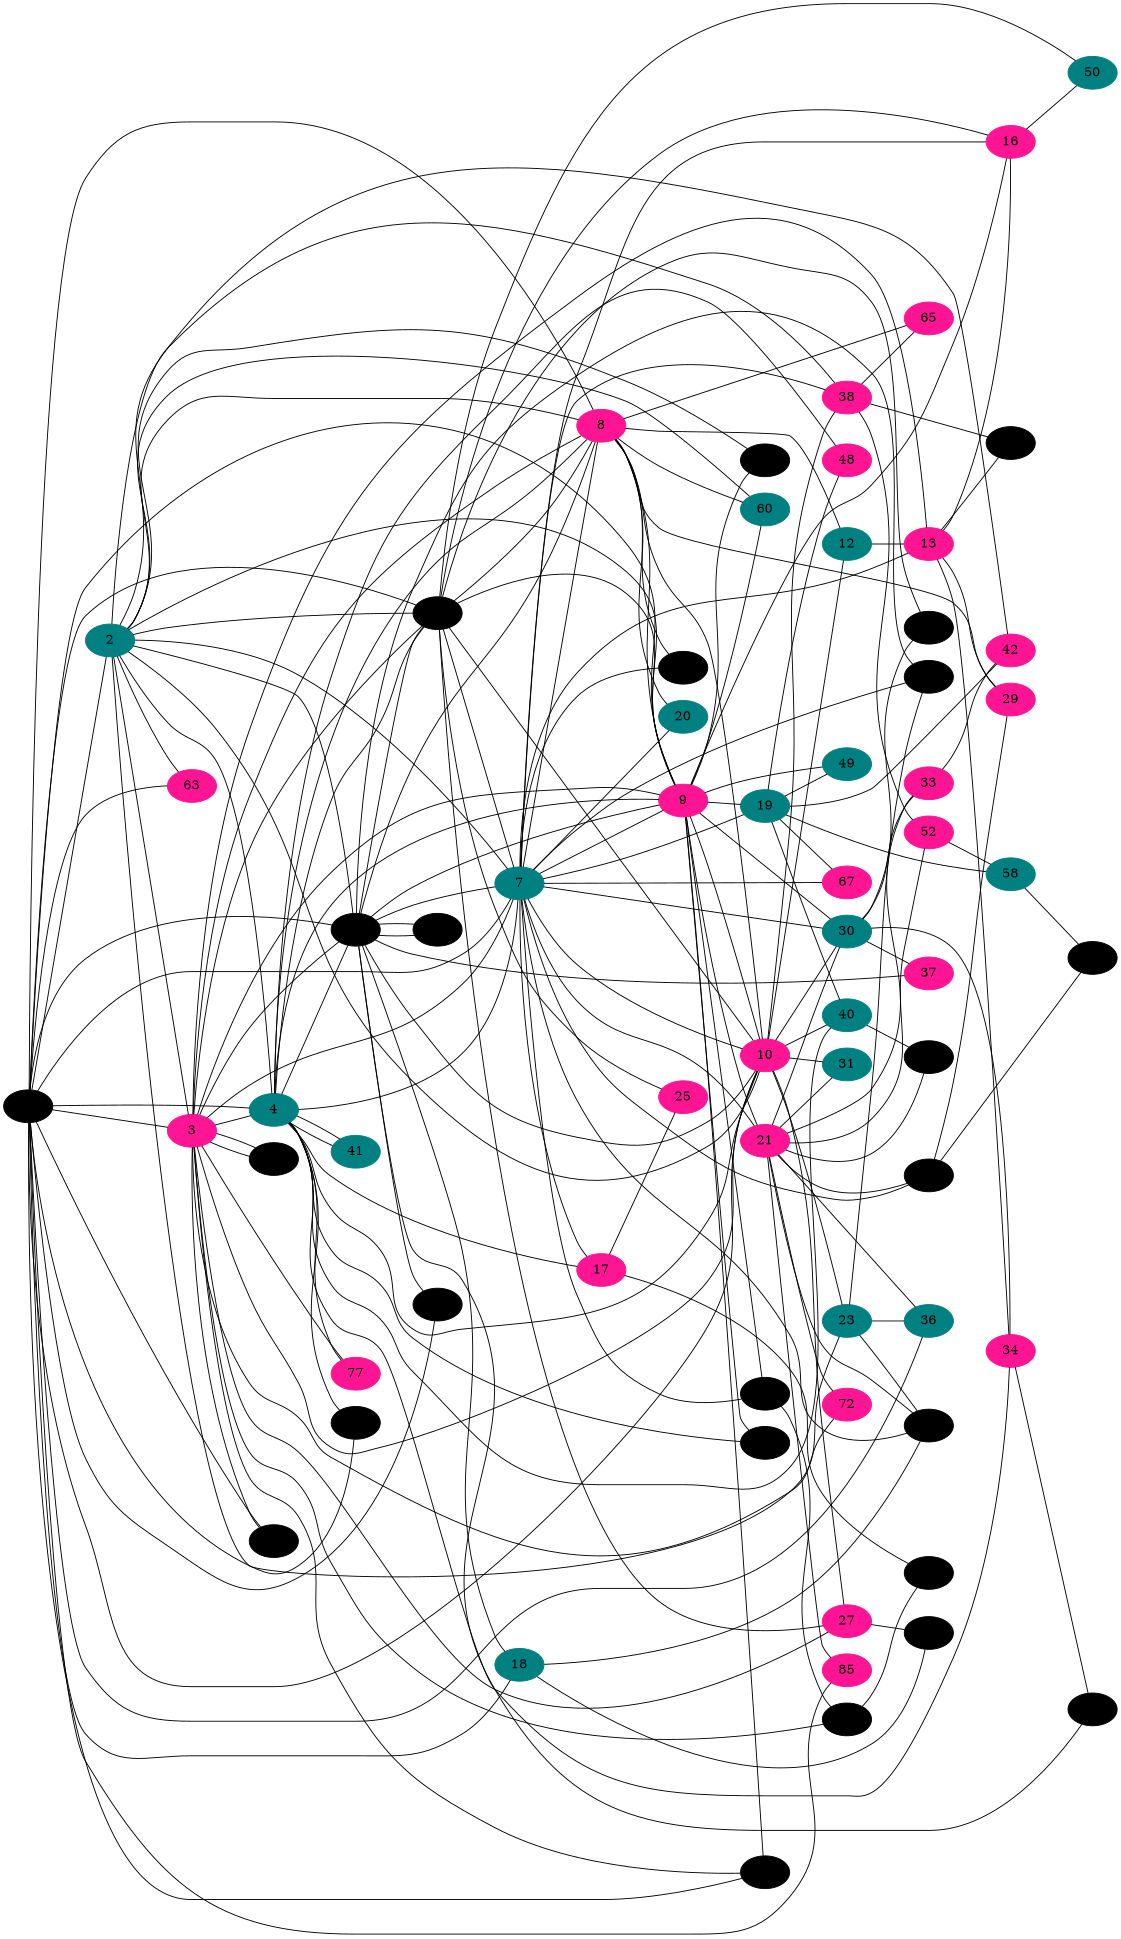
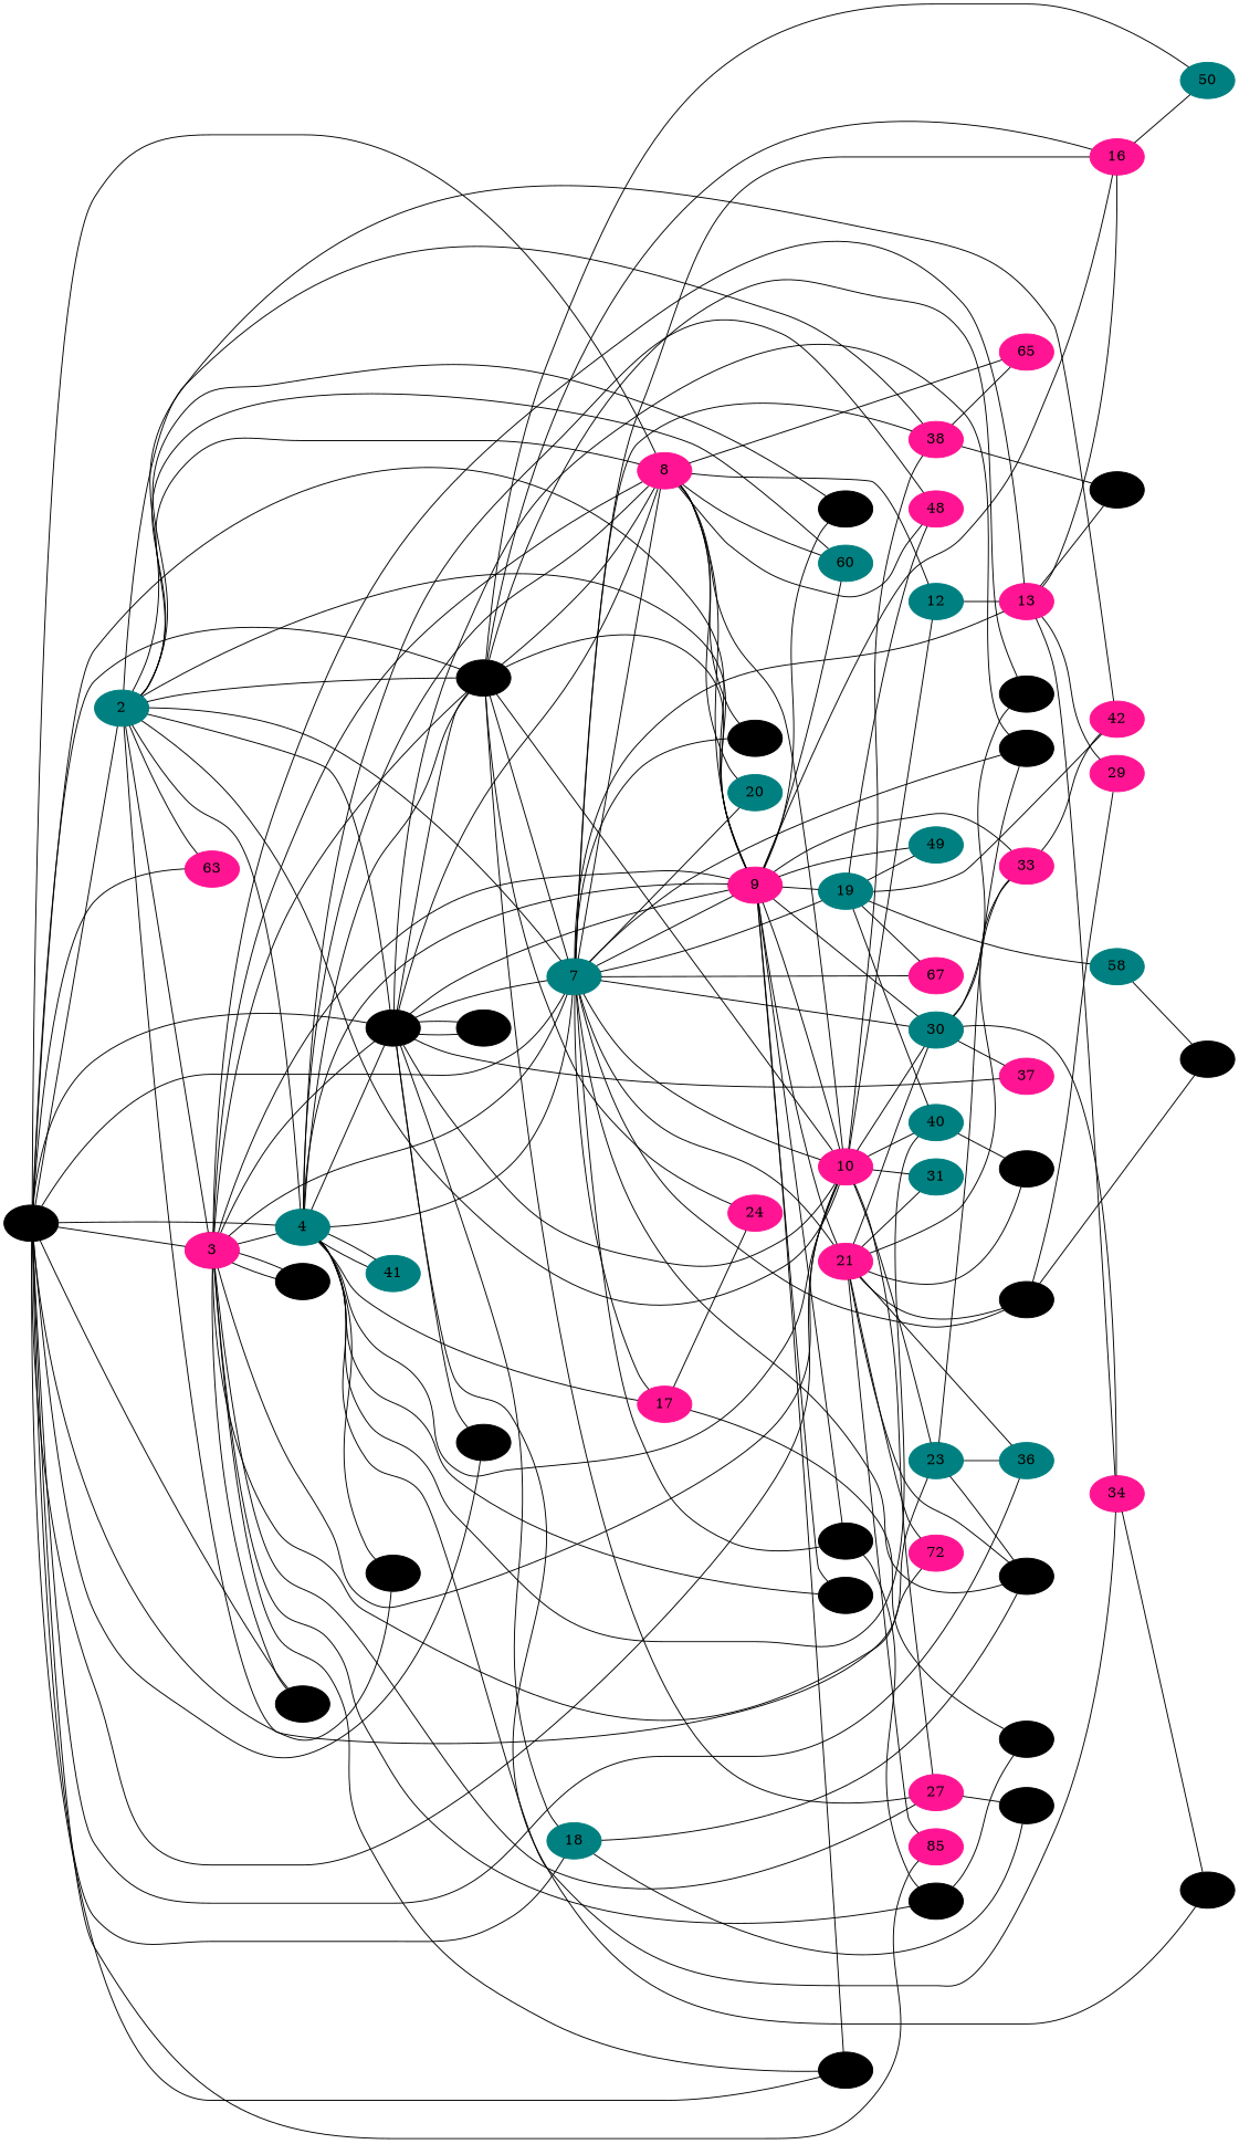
  graph {
    rankdir=LR
    node [color=black style=filled]
    1 [super="+87"]
    2 [color=teal super="+46"]
    3 [color=deeppink super="+64"]
    4 [color=teal super="+90"]
    5 [super="+29"]
    6 [super="+24"]
    7 [color=teal super="+76"]
    8 [color=deeppink super="+75"]
    9 [color=deeppink super="+92"]
    10 [color=deeppink super="+81"]
    11 [super="+71"]
    15
    18 [color=teal super="+28"]
    36 [color=teal super="+73"]
    n15 [color=deeppink label=63]
    80
    82
    85 [color=deeppink]
    23 [color=teal super="+89"]
    38 [color=deeppink]
    42 [color=deeppink]
    55
    60 [color=teal super="+74"]
    13 [color=deeppink super="+45"]
    14
    27 [color=deeppink super="+35"]
    72 [color=deeppink]
-   77 [color=deeppink]
    84
    17 [color=deeppink super="+63"]
    34 [color=deeppink super="+70"]
    40 [color=teal super="+47"]
    41 [color=teal]
    48 [color=deeppink]
    57
    37 [color=deeppink]
    39
    43
    83
    16 [color=deeppink super="+69"]
-   25 [color=deeppink]
+   25 [color=deeppink label=24]
    50 [color=teal]
    61
    19 [color=teal super="+54"]
    20 [color=teal]
    21 [color=deeppink super="+56"]
    22
    26 [super="+68"]
    30 [color=teal super="+66"]
    32
    44
    67 [color=deeppink]
    12 [color=teal super="+79"]
    n54 [color=deeppink label=29]
    65 [color=deeppink]
    33 [color=deeppink super="+78"]
    49 [color=teal]
    31 [color=teal]
    62
    91
-   52 [color=deeppink]
    88
    51
    58 [color=teal]
    86
    1 -- 2
    1 -- 3
    1 -- 4
    1 -- 5
    1 -- 6
    1 -- 7
    1 -- 8
    1 -- 9 [weight=2]
    1 -- 10
    1 -- 11
    1 -- 15
    1 -- 18
    1 -- 36
    1 -- n15
    1 -- 80
    1 -- 82
    1 -- 85
    2 -- 3
    2 -- 4
    2 -- 5
    2 -- 6
    2 -- 7
    2 -- 8
    2 -- 9
    2 -- 10
    2 -- n15
    2 -- 23
    2 -- 38
    2 -- 42
    2 -- 55
    2 -- 60
    3 -- 4
    3 -- 5 [weight=2]
    3 -- 6
    3 -- 7
    3 -- 8 [weight=2]
    3 -- 9
    3 -- 10
    3 -- 11
    3 -- 82
    3 -- 13
    3 -- 14
    3 -- 14
    3 -- 27
    3 -- 72
-   3 -- 77
    3 -- 84
    4 -- 5
    4 -- 6
    4 -- 7
    4 -- 8
    4 -- 9 [weight=2]
    4 -- 10
    4 -- 80
-   4 -- 77
    4 -- 17
    4 -- 34
    4 -- 40
    4 -- 41
    4 -- 41
    4 -- 48
    4 -- 57
    5 -- 6
    5 -- 7
    5 -- 8
    5 -- 9
    5 -- 10
    5 -- 15
    5 -- 18
    5 -- 37
    5 -- 39
    5 -- 43
    5 -- 83
    5 -- 83
    6 -- 7 [weight=2]
    6 -- 8
    6 -- 9
    6 -- 10
    6 -- 27
    6 -- 16
    6 -- 25
    6 -- 50
    6 -- 61
    7 -- 8
    7 -- 9
    7 -- 10
    7 -- 38
    7 -- 13
    7 -- 17
    7 -- 43
    7 -- 16 [weight=2]
    7 -- 19
    7 -- 20
    7 -- 21 [weight=2]
    7 -- 22
    7 -- 26
    7 -- 30
    7 -- 32
    7 -- 44
    7 -- 67
    8 -- 9
    8 -- 10
    8 -- 60
    8 -- 20
    8 -- 44
    8 -- 12
-   8 -- n54
+   8 -- 48
    8 -- 65
    9 -- 10
    9 -- 11
    9 -- 55
    9 -- 60
    9 -- 57
    9 -- 16
    9 -- 19 [weight=2]
    9 -- 21
    9 -- 22
    9 -- 30
+   9 -- 33
    9 -- 49
    10 -- 23
    10 -- 38
    10 -- 27
    10 -- 40
    10 -- 30
    10 -- 12
    10 -- 31
    18 -- 26
    18 -- 62
    23 -- 36
    23 -- 43
    23 -- 26
    38 -- 65
    38 -- 91
-   38 -- 52
    13 -- 34
    13 -- 16
    13 -- n54
    13 -- 91
    27 -- 62
    84 -- 88
    17 -- 25
    17 -- 88
    34 -- 39
    40 -- 51
    16 -- 50
    19 -- 42
    19 -- 40
    19 -- 48
    19 -- 67
    19 -- 49
    19 -- 58
    21 -- 36
    21 -- 85
    21 -- 72
    21 -- 26
    21 -- 30
    21 -- 32
    21 -- 33
    21 -- 31
-   21 -- 52
    21 -- 51
    22 -- 84
    30 -- 34
    30 -- 37
    30 -- 61
    30 -- 33
    32 -- n54
    32 -- 86
    12 -- 13
    33 -- 42
-   52 -- 58
    58 -- 86
  }
